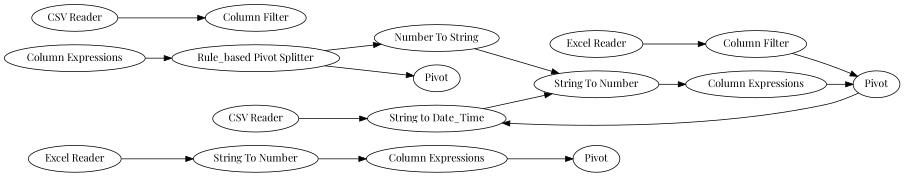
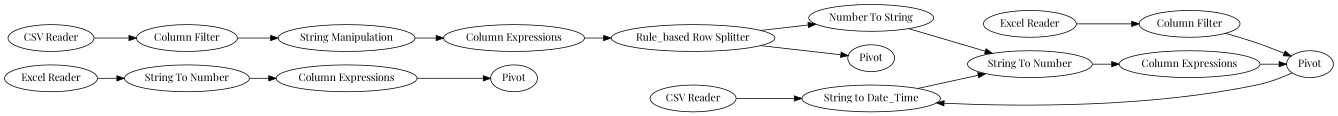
  digraph {
    fontname="Playfair Display"
    rankdir=LR
    node [fontname="Playfair Display"]
    edge [fontname="Playfair Display"]
    n1 [label="Excel Reader"]
    n2 [label="String To Number"]
    n3 [label="Column Expressions"]
    n4 [label=Pivot]
    n5 [label="String to Date_Time"]
    n6 [label="String To Number"]
    n7 [label="Column Expressions"]
    n8 [label="Number To String"]
    n9 [label=Pivot]
    n10 [label="Excel Reader"]
    n11 [label="Column Filter"]
    n12 [label="CSV Reader"]
    n13 [label="Column Filter"]
+   n14 [label="String Manipulation"]
    n15 [label="Column Expressions"]
-   n16 [label="Rule_based Pivot Splitter"]
+   n16 [label="Rule_based Row Splitter"]
    n17 [label=Pivot]
    n18 [label="CSV Reader"]
    n1 -> n2
    n2 -> n3
    n3 -> n4
    n5 -> n6
    n6 -> n7
    n7 -> n9
    n8 -> n6
    n9 -> n5
    n10 -> n11
    n11 -> n9
    n12 -> n13
+   n13 -> n14
+   n14 -> n15
    n15 -> n16
    n16 -> n8
    n16 -> n17
    n18 -> n5
  }
